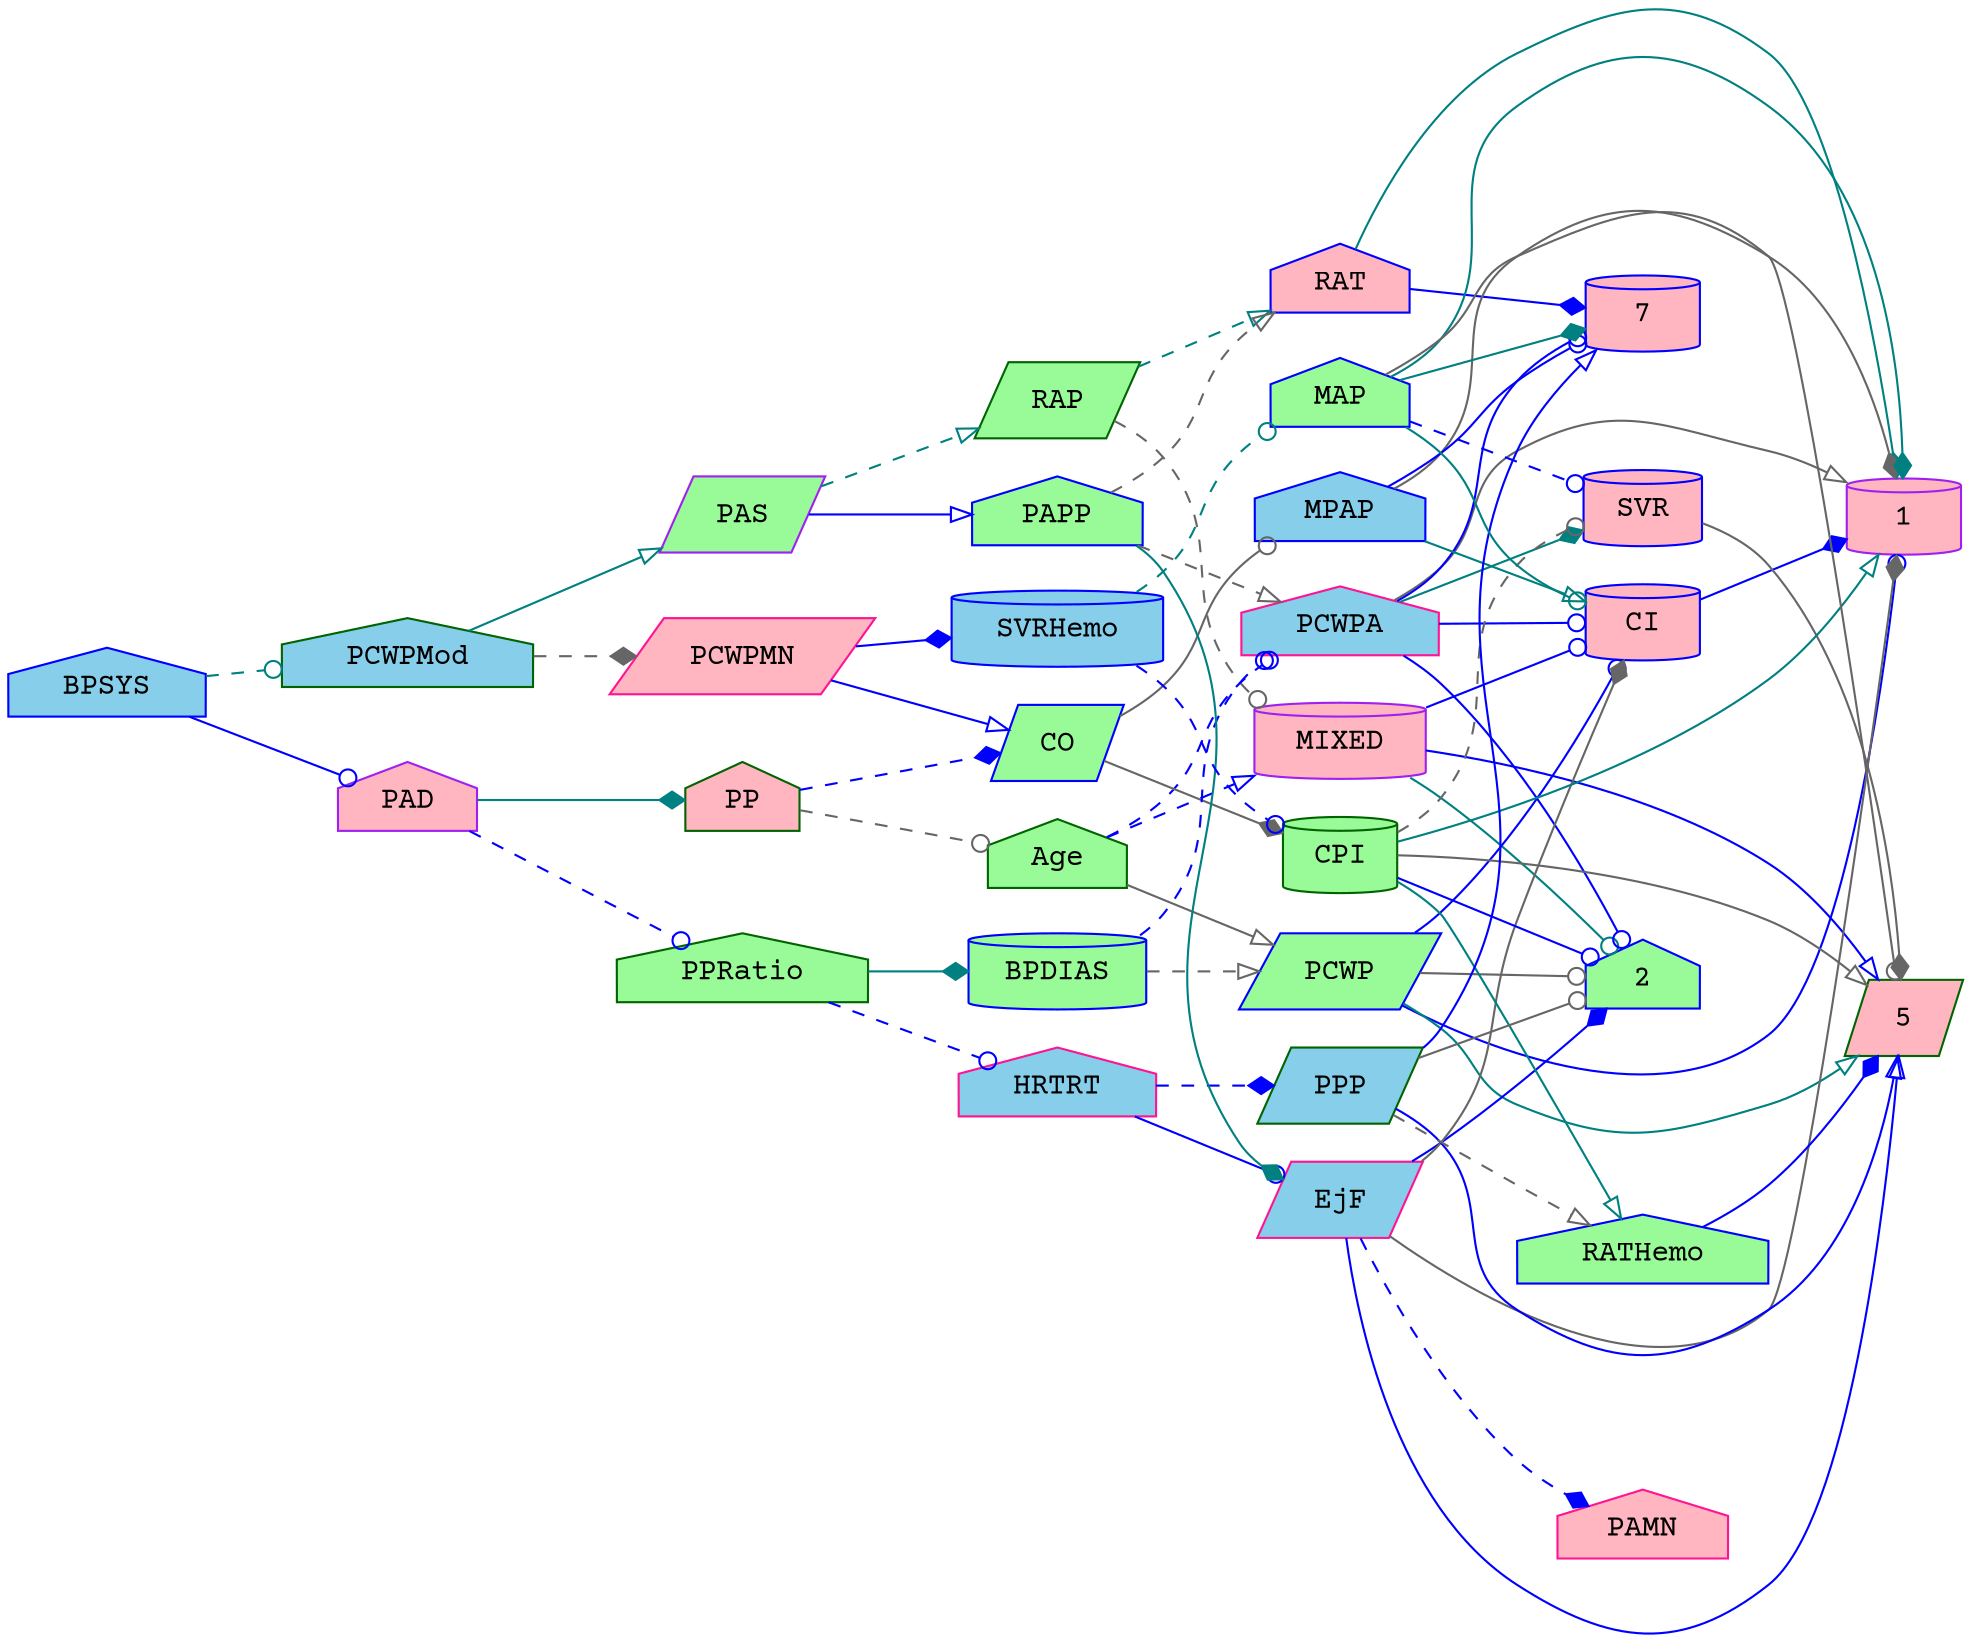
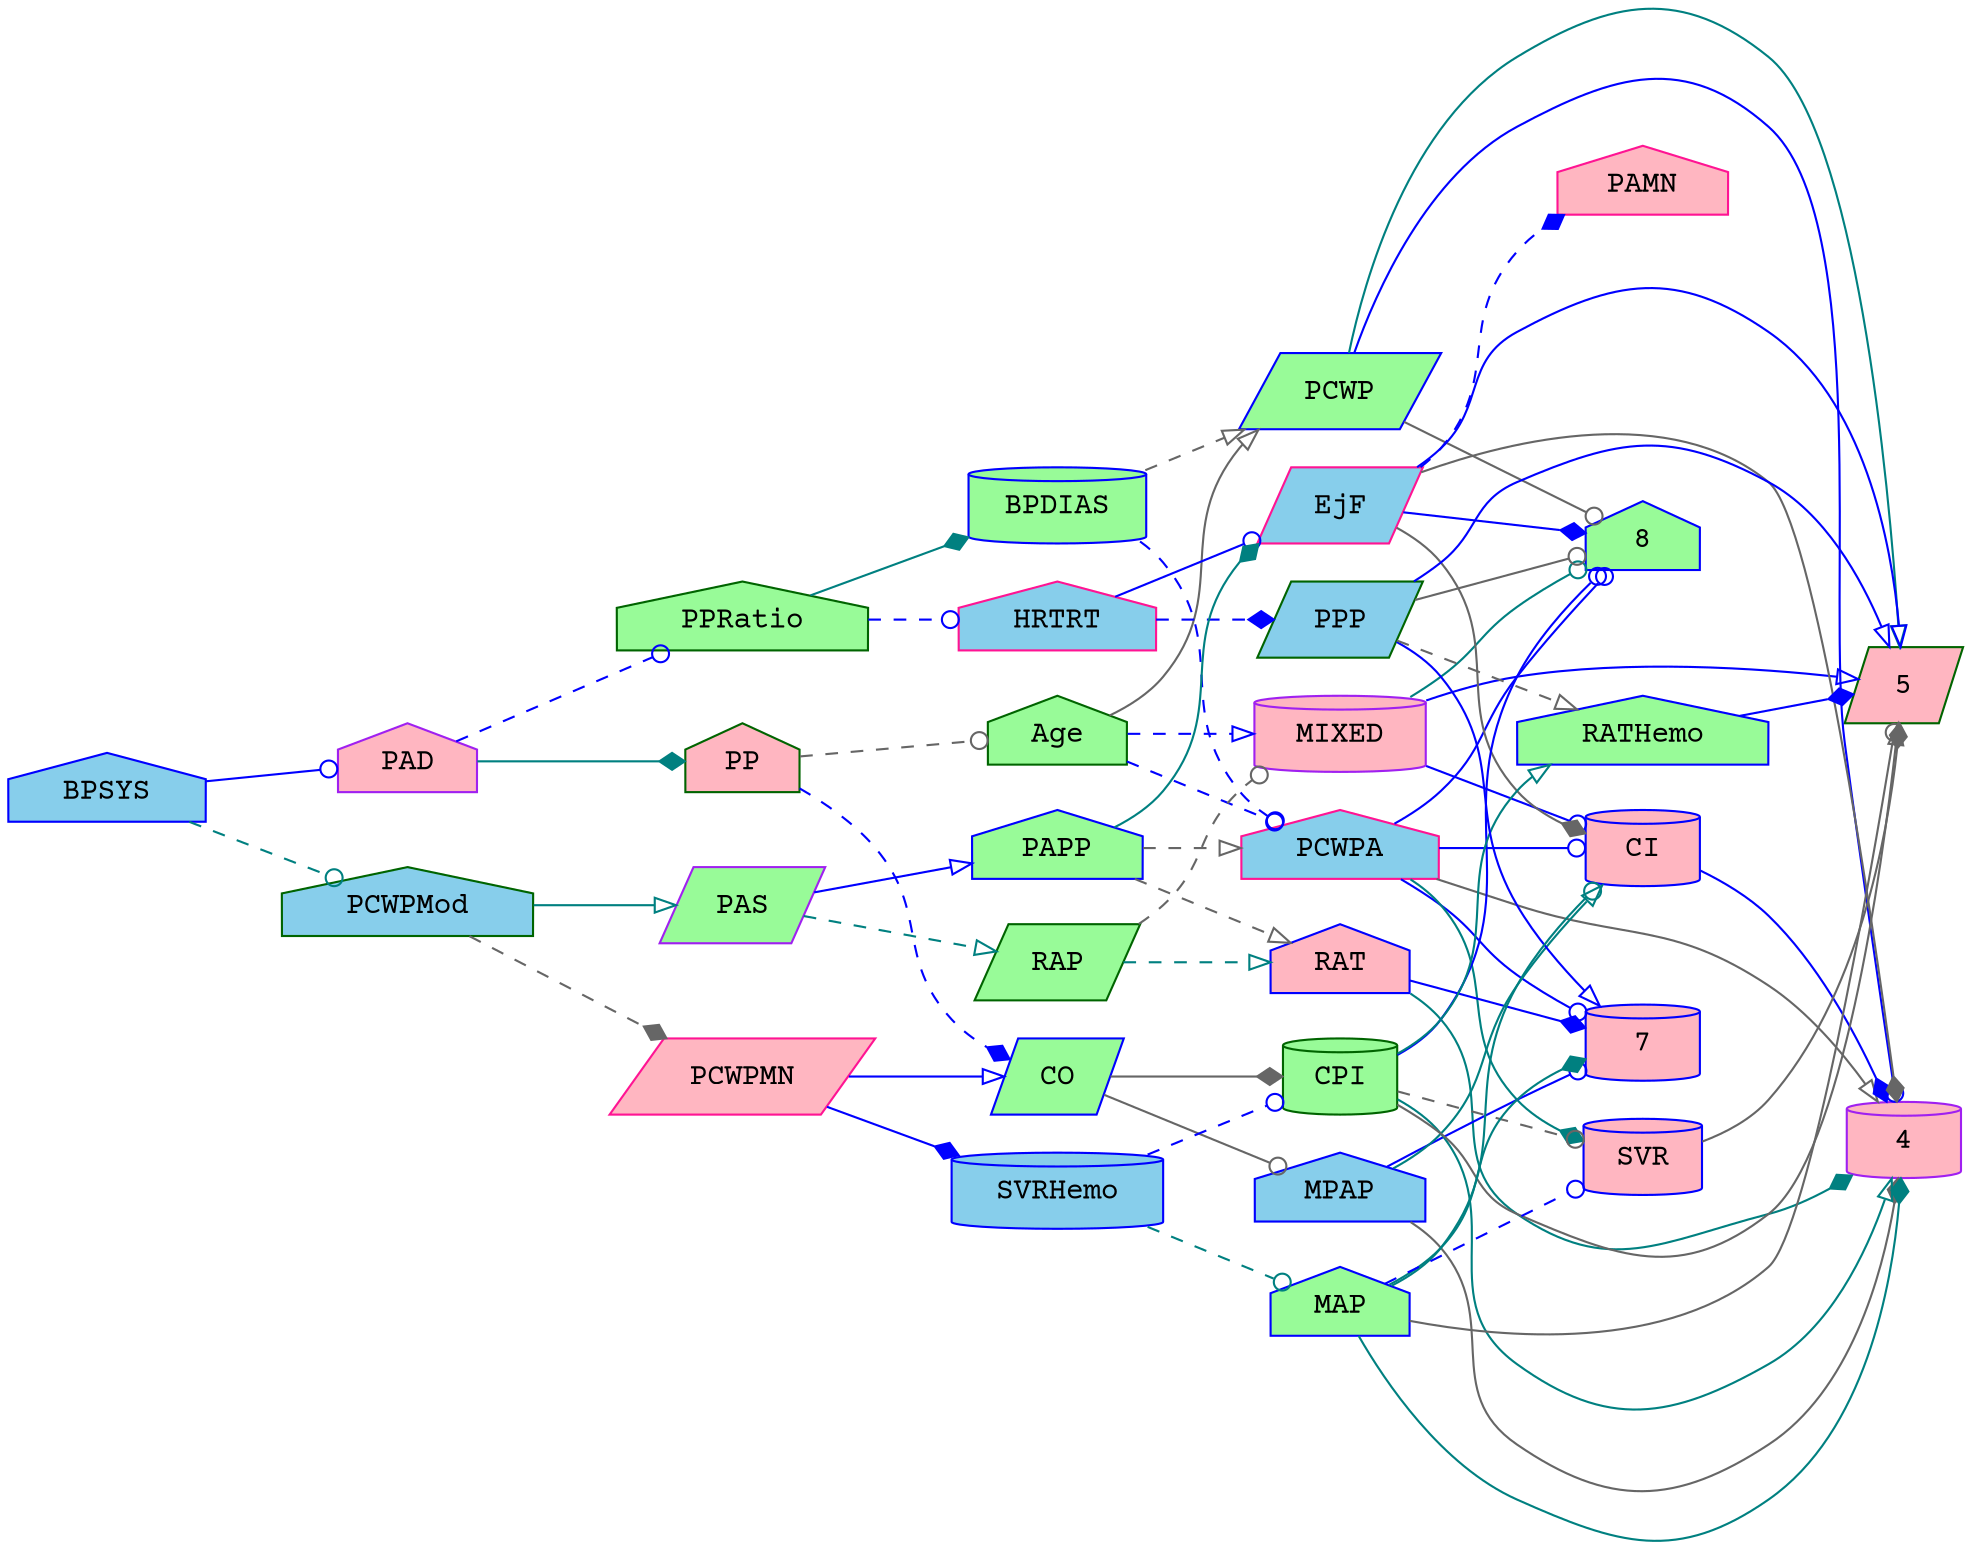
  strict digraph {
    fontname="Courier Prime"
    rankdir=LR
    node [color=blue fillcolor=palegreen fontname="Courier Prime" shape=house style=filled]
    edge [arrowhead=odot color=blue fontname="Courier Prime" style=solid]
-   1 [color=purple fillcolor=lightpink height=0.5 shape=cylinder width=0.75]
-   2 [height=0.5 width=0.75]
+   1 [color=purple fillcolor=lightpink height=0.5 shape=cylinder width=0.75 label=4]
+   2 [height=0.5 width=0.75 label=8]
    n3 [fillcolor=lightpink height=0.5 label=7 shape=cylinder width=0.75]
    5 [color=darkgreen fillcolor=lightpink height=0.5 shape=parallelogram width=0.75]
    Age [color=darkgreen height=0.5 width=0.75]
    MIXED [color=purple fillcolor=lightpink height=0.5 shape=cylinder width=1.1193]
    PCWPA [color=deeppink fillcolor=skyblue height=0.5 width=1.1555]
    PCWP [height=0.5 shape=parallelogram width=0.97491]
    CI [fillcolor=lightpink height=0.5 shape=cylinder width=0.75]
    SVR [fillcolor=lightpink height=0.5 shape=cylinder width=0.77632]
    EjF [color=deeppink fillcolor=skyblue height=0.5 shape=parallelogram width=0.75]
    PAMN [color=deeppink fillcolor=lightpink height=0.5 width=1.011]
    RAP [color=darkgreen height=0.5 shape=parallelogram width=0.77632]
    RAT [fillcolor=lightpink height=0.5 width=0.75827]
    MPAP [fillcolor=skyblue height=0.5 width=0.97491]
    BPSYS [fillcolor=skyblue height=0.5 width=1.0471]
    PAD [color=purple fillcolor=lightpink height=0.5 width=0.79437]
    PCWPMod [color=darkgreen fillcolor=skyblue height=0.5 width=1.4443]
    PP [color=darkgreen fillcolor=lightpink height=0.5 width=0.75]
    PPRatio [color=darkgreen height=0.5 width=1.1013]
    PAS [color=purple height=0.5 shape=parallelogram width=0.75]
    PCWPMN [color=deeppink fillcolor=lightpink height=0.5 shape=parallelogram width=1.3902]
    CO [height=0.5 shape=parallelogram width=0.75]
    BPDIAS [height=0.5 shape=cylinder width=1.1735]
    HRTRT [color=deeppink fillcolor=skyblue height=0.5 width=1.1013]
    PAPP [height=0.5 width=0.88464]
    SVRHemo [fillcolor=skyblue height=0.5 shape=cylinder width=1.3902]
    CPI [color=darkgreen height=0.5 shape=cylinder width=0.75]
    PPP [color=darkgreen fillcolor=skyblue height=0.5 shape=parallelogram width=0.75]
    RATHemo [height=0.5 width=1.3721]
    MAP [height=0.5 width=0.84854]
    Age -> MIXED [arrowhead=onormal style=dashed]
    Age -> PCWPA [style=dashed]
    Age -> PCWP [arrowhead=onormal color=gray40]
    MIXED -> 2 [color=teal]
    MIXED -> 5 [arrowhead=onormal]
    MIXED -> CI
    PCWPA -> 1 [arrowhead=onormal color=gray40]
    PCWPA -> 2
    PCWPA -> n3
    PCWPA -> CI
    PCWPA -> SVR [arrowhead=diamond color=teal]
    PCWP -> 1
    PCWP -> 2 [color=gray40]
    PCWP -> 5 [arrowhead=onormal color=teal]
-   PCWP -> CI
    CI -> 1 [arrowhead=diamond]
    SVR -> 5 [arrowhead=diamond color=gray40]
    EjF -> 1 [arrowhead=diamond color=gray40]
    EjF -> 2 [arrowhead=diamond]
    EjF -> 5 [arrowhead=onormal]
    EjF -> CI [arrowhead=diamond color=gray40]
    EjF -> PAMN [arrowhead=diamond style=dashed]
    RAP -> MIXED [color=gray40 style=dashed]
    RAP -> RAT [arrowhead=onormal color=teal style=dashed]
    RAT -> 1 [arrowhead=diamond color=teal]
    RAT -> n3 [arrowhead=diamond]
    MPAP -> 1 [arrowhead=diamond color=gray40]
    MPAP -> n3
    MPAP -> CI [arrowhead=onormal color=teal]
    BPSYS -> PAD
    BPSYS -> PCWPMod [color=teal style=dashed]
    PAD -> PP [arrowhead=diamond color=teal]
    PAD -> PPRatio [style=dashed]
    PCWPMod -> PAS [arrowhead=onormal color=teal]
    PCWPMod -> PCWPMN [arrowhead=diamond color=gray40 style=dashed]
    PP -> Age [color=gray40 style=dashed]
    PP -> CO [arrowhead=diamond style=dashed]
    PPRatio -> BPDIAS [arrowhead=diamond color=teal]
    PPRatio -> HRTRT [style=dashed]
    PAS -> RAP [arrowhead=onormal color=teal style=dashed]
    PAS -> PAPP [arrowhead=onormal]
    PCWPMN -> CO [arrowhead=onormal]
    PCWPMN -> SVRHemo [arrowhead=diamond]
    CO -> MPAP [color=gray40]
    CO -> CPI [arrowhead=diamond color=gray40]
    BPDIAS -> PCWPA [style=dashed]
    BPDIAS -> PCWP [arrowhead=onormal color=gray40 style=dashed]
    HRTRT -> EjF
    HRTRT -> PPP [arrowhead=diamond style=dashed]
    PAPP -> PCWPA [arrowhead=onormal color=gray40 style=dashed]
    PAPP -> EjF [arrowhead=diamond color=teal]
    PAPP -> RAT [arrowhead=onormal color=gray40 style=dashed]
    SVRHemo -> CPI [style=dashed]
    SVRHemo -> MAP [color=teal style=dashed]
    CPI -> 1 [arrowhead=onormal color=teal]
    CPI -> 2
    CPI -> 5 [arrowhead=onormal color=gray40]
    CPI -> SVR [color=gray40 style=dashed]
    CPI -> RATHemo [arrowhead=onormal color=teal]
    PPP -> 2 [color=gray40]
    PPP -> n3 [arrowhead=onormal]
    PPP -> 5 [arrowhead=onormal]
    PPP -> RATHemo [arrowhead=onormal color=gray40 style=dashed]
    RATHemo -> 5 [arrowhead=diamond]
    MAP -> 1 [arrowhead=diamond color=teal]
    MAP -> n3 [arrowhead=diamond color=teal]
    MAP -> 5 [color=gray40]
    MAP -> CI [color=teal]
    MAP -> SVR [style=dashed]
  }
